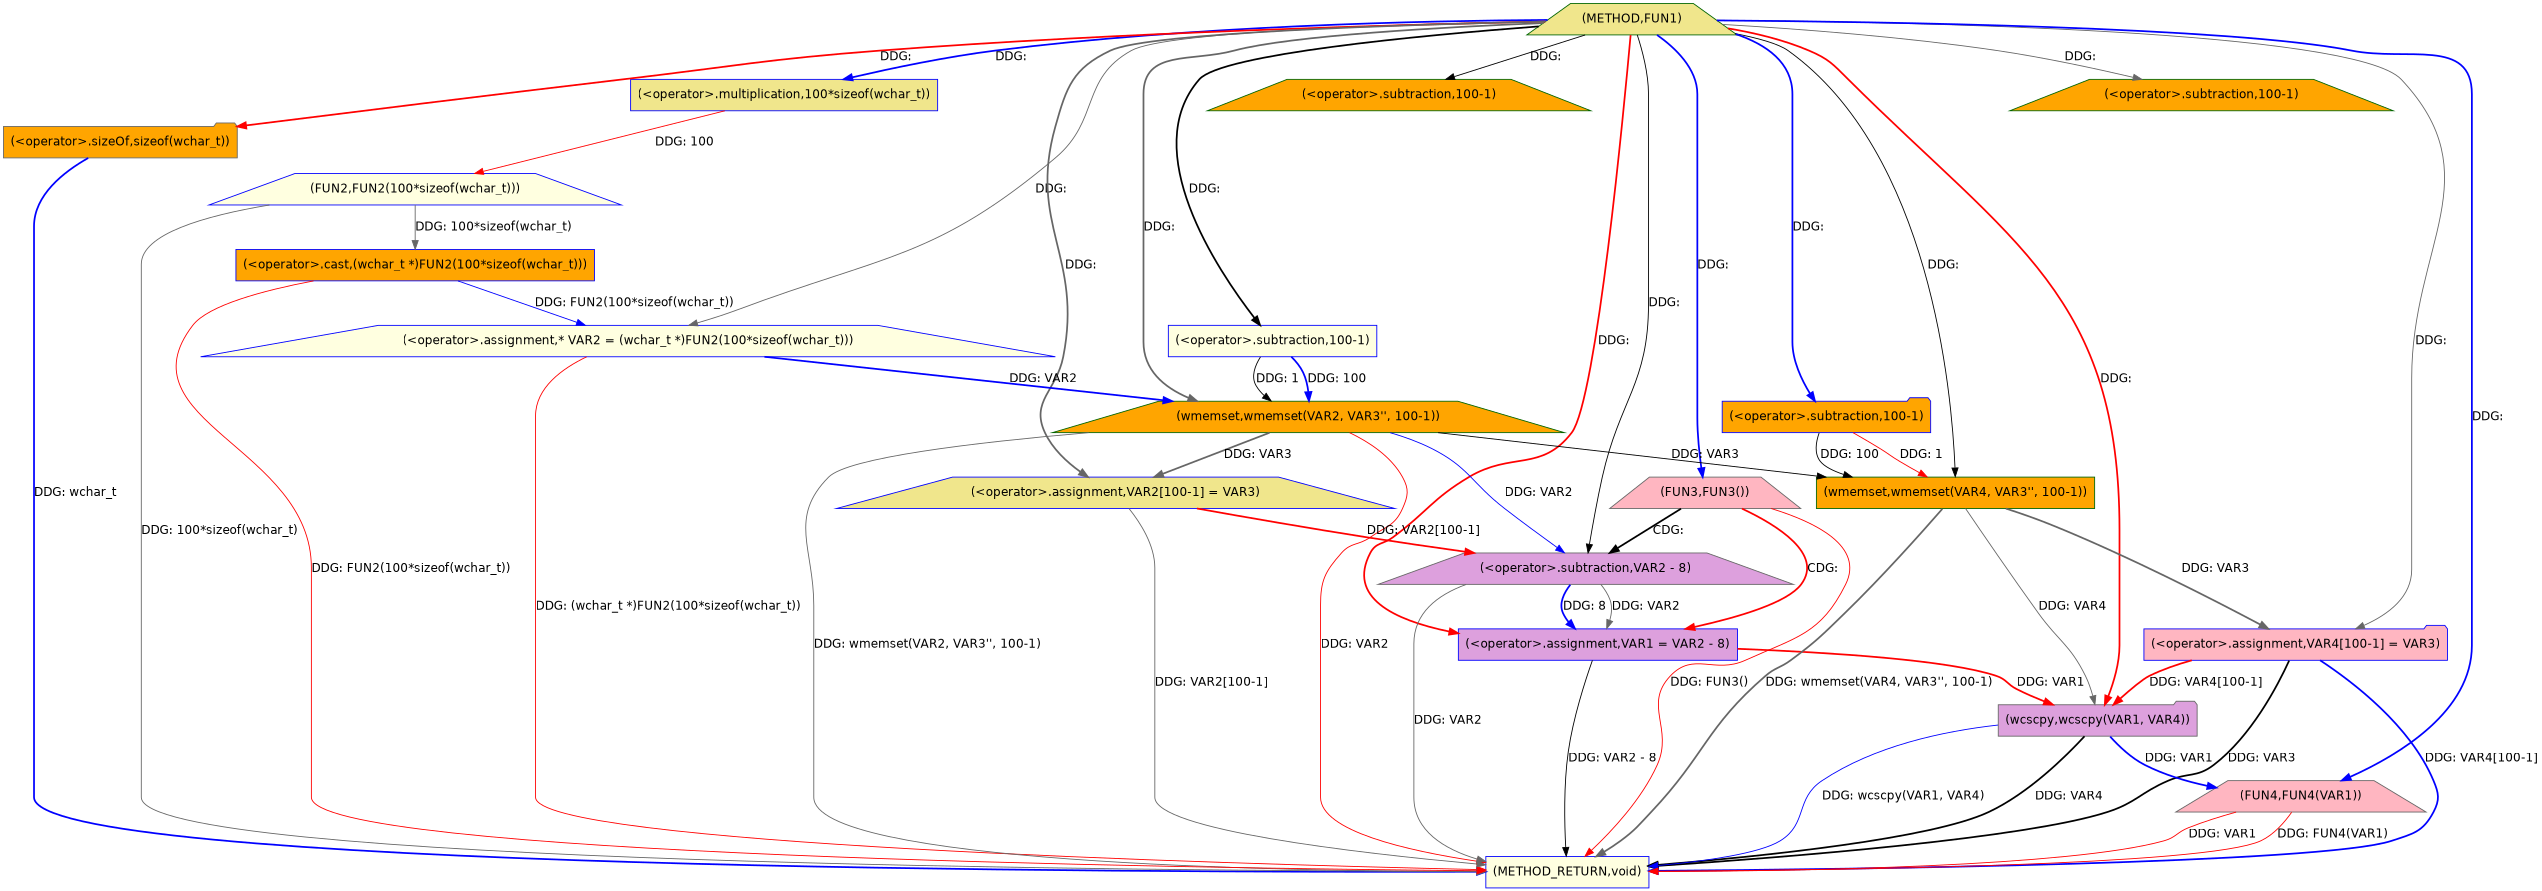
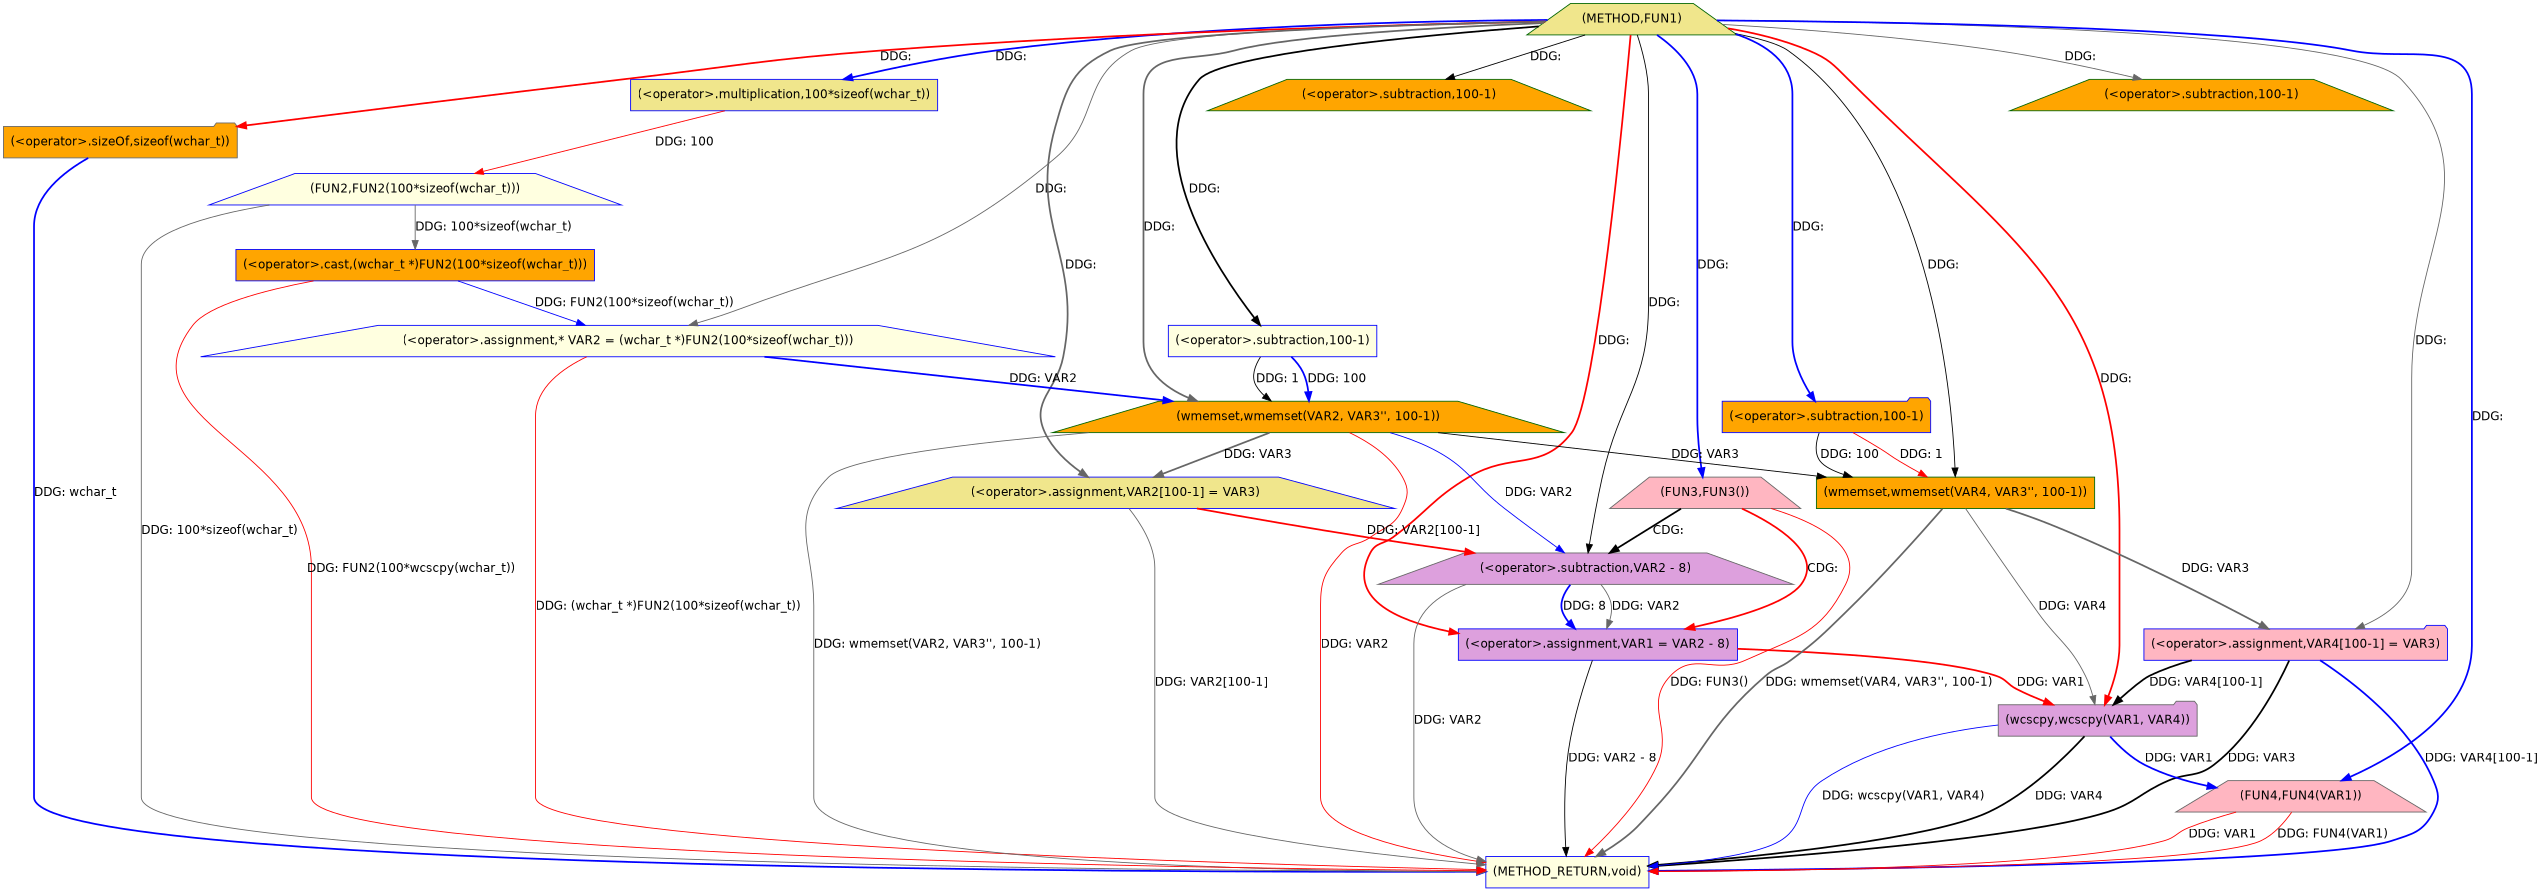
  digraph {
    fontname="DejaVu Sans"
    node [color=blue fillcolor=orange fontname="DejaVu Sans" shape=trapezium style=filled]
    edge [color=gray40 fontname="DejaVu Sans" style=solid]
    n1 [color=darkgreen fillcolor=khaki label="(METHOD,FUN1)"]
    n2 [fillcolor=lightyellow label="(<operator>.assignment,* VAR2 = (wchar_t *)FUN2(100*sizeof(wchar_t)))"]
    n3 [fillcolor=khaki label="(<operator>.multiplication,100*sizeof(wchar_t))" shape=box]
    n4 [color=gray40 label="(<operator>.sizeOf,sizeof(wchar_t))" shape=folder]
    n5 [color=darkgreen label="(wmemset,wmemset(VAR2, VAR3'', 100-1))"]
    n6 [fillcolor=lightyellow label="(<operator>.subtraction,100-1)" shape=box]
    n7 [fillcolor=khaki label="(<operator>.assignment,VAR2[100-1] = VAR3)"]
    n8 [color=darkgreen label="(<operator>.subtraction,100-1)"]
    n9 [color=gray40 fillcolor=lightpink label="(FUN3,FUN3())"]
    n10 [fillcolor=plum label="(<operator>.assignment,VAR1 = VAR2 - 8)" shape=box]
    n11 [color=gray40 fillcolor=plum label="(<operator>.subtraction,VAR2 - 8)"]
    n12 [color=darkgreen label="(wmemset,wmemset(VAR4, VAR3'', 100-1))" shape=box]
    n13 [label="(<operator>.subtraction,100-1)" shape=folder]
    n14 [fillcolor=lightpink label="(<operator>.assignment,VAR4[100-1] = VAR3)" shape=folder]
    n15 [color=darkgreen label="(<operator>.subtraction,100-1)"]
    n16 [color=gray40 fillcolor=plum label="(wcscpy,wcscpy(VAR1, VAR4))" shape=folder]
    n17 [color=gray40 fillcolor=lightpink label="(FUN4,FUN4(VAR1))"]
    n18 [fillcolor=lightyellow label="(METHOD_RETURN,void)" shape=box]
    n19 [fillcolor=lightyellow label="(FUN2,FUN2(100*sizeof(wchar_t)))"]
    n20 [label="(<operator>.cast,(wchar_t *)FUN2(100*sizeof(wchar_t)))" shape=box]
    n1 -> n2 [label="DDG: "]
    n1 -> n3 [color=blue label="DDG: " style=bold]
    n1 -> n4 [color=red label="DDG: " style=bold]
    n1 -> n5 [label="DDG: " style=bold]
    n1 -> n6 [color=black label="DDG: " style=bold]
    n1 -> n7 [label="DDG: " style=bold]
    n1 -> n8 [color=black label="DDG: "]
    n1 -> n9 [color=blue label="DDG: " style=bold]
    n1 -> n10 [color=red label="DDG: " style=bold]
    n1 -> n11 [color=black label="DDG: "]
    n1 -> n12 [color=black label="DDG: "]
    n1 -> n13 [color=blue label="DDG: " style=bold]
    n1 -> n14 [label="DDG: "]
    n1 -> n15 [label="DDG: "]
    n1 -> n16 [color=red label="DDG: " style=bold]
    n1 -> n17 [color=blue label="DDG: " style=bold]
    n2 -> n5 [color=blue label="DDG: VAR2" style=bold]
    n2 -> n18 [color=red label="DDG: (wchar_t *)FUN2(100*sizeof(wchar_t))"]
    n3 -> n19 [color=red label="DDG: 100"]
    n4 -> n18 [color=blue label="DDG: wchar_t" style=bold]
    n5 -> n7 [label="DDG: VAR3" style=bold]
    n5 -> n11 [color=blue label="DDG: VAR2"]
    n5 -> n12 [color=black label="DDG: VAR3"]
    n5 -> n18 [color=red label="DDG: VAR2"]
    n5 -> n18 [label="DDG: wmemset(VAR2, VAR3'', 100-1)"]
    n6 -> n5 [color=blue label="DDG: 100" style=bold]
    n6 -> n5 [color=black label="DDG: 1"]
    n7 -> n11 [color=red label="DDG: VAR2[100-1]" style=bold]
    n7 -> n18 [label="DDG: VAR2[100-1]"]
    n9 -> n10 [color=red label="CDG: " style=bold]
    n9 -> n11 [color=black label="CDG: " style=bold]
    n9 -> n18 [color=red label="DDG: FUN3()"]
    n10 -> n16 [color=red label="DDG: VAR1" style=bold]
    n10 -> n18 [color=black label="DDG: VAR2 - 8"]
    n11 -> n10 [label="DDG: VAR2"]
    n11 -> n10 [color=blue label="DDG: 8" style=bold]
    n11 -> n18 [label="DDG: VAR2"]
    n12 -> n14 [label="DDG: VAR3" style=bold]
    n12 -> n16 [label="DDG: VAR4"]
    n12 -> n18 [label="DDG: wmemset(VAR4, VAR3'', 100-1)" style=bold]
    n13 -> n12 [color=black label="DDG: 100"]
    n13 -> n12 [color=red label="DDG: 1"]
-   n14 -> n16 [color=red label="DDG: VAR4[100-1]" style=bold]
+   n14 -> n16 [color=black label="DDG: VAR4[100-1]" style=bold]
    n14 -> n18 [color=black label="DDG: VAR3" style=bold]
    n14 -> n18 [color=blue label="DDG: VAR4[100-1]" style=bold]
    n16 -> n17 [color=blue label="DDG: VAR1" style=bold]
    n16 -> n18 [color=black label="DDG: VAR4" style=bold]
    n16 -> n18 [color=blue label="DDG: wcscpy(VAR1, VAR4)"]
    n17 -> n18 [color=red label="DDG: FUN4(VAR1)"]
    n17 -> n18 [color=red label="DDG: VAR1"]
    n19 -> n18 [label="DDG: 100*sizeof(wchar_t)"]
    n19 -> n20 [label="DDG: 100*sizeof(wchar_t)"]
    n20 -> n2 [color=blue label="DDG: FUN2(100*sizeof(wchar_t))"]
-   n20 -> n18 [color=red label="DDG: FUN2(100*sizeof(wchar_t))"]
+   n20 -> n18 [color=red label="DDG: FUN2(100*wcscpy(wchar_t))"]
  }
